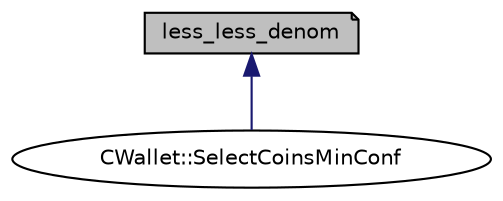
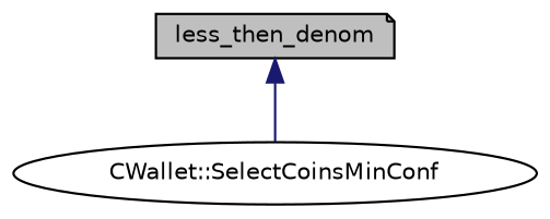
  digraph {
    rankdir=TB
    node [color=black fontname=Helvetica fontsize=10 style=filled]
-   n1 [fillcolor=grey75 fontcolor=black height=0.2 label=less_less_denom shape=note width=0.4]
+   n1 [fillcolor=grey75 fontcolor=black height=0.2 label=less_then_denom shape=note width=0.4]
    n2 [fillcolor=white height=0.2 label="CWallet::SelectCoinsMinConf" shape=ellipse width=0.4]
    n1 -> n2 [color=midnightblue dir=back fontname=Helvetica fontsize=10 labelfontname=Helvetica labelfontsize=10 style=solid]
  }
